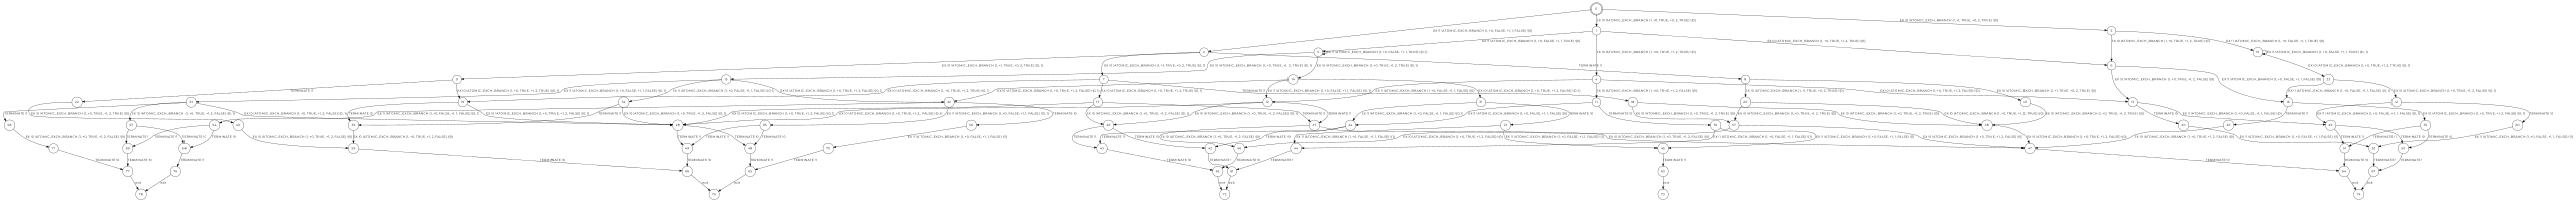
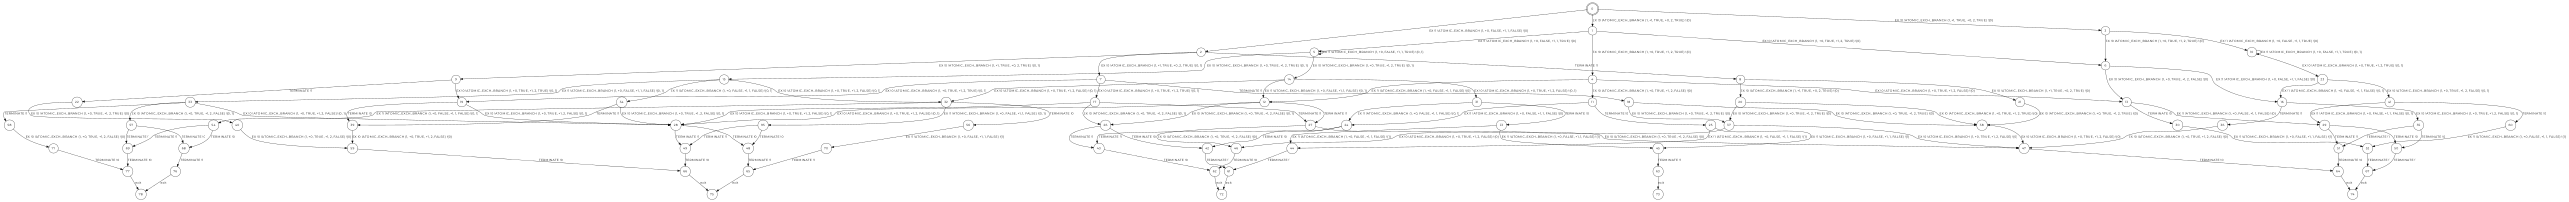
  digraph {
    fontname=Montserrat
    node [fontname=Montserrat shape=circle]
    edge [fontname=Montserrat]
    0 [peripheries=2]
    1
    2
    3
    4
    5
    6
    7
    8
    9
    10
    11
    12
    13
    14
    15
    16
    17
    18
    19
    20
    21
    22
    23
    24
-   25 [label=55]
+   25
    26
    27
    28
    29
    30
    31
    32
    33
    34
    35
    36
    37
    38
    39
    40
    41
    42
    43
    44
    45
    46
    47
    48
    49
    50
    51
    52
    53
    54
    n56 [label=95]
    56
    57
    58
    59
    60
    61
    62
    63
    64
    65
    66
    67
    68
    69
    70
    71
    72
    73
    74
    75
    76
    77
    78
    0 -> 1 [label="EX !0 !ATOMIC_EXCH_BRANCH (1, +1, TRUE, +0, 2, TRUE) !{0}"]
    0 -> 2 [label="EX !1 !ATOMIC_EXCH_BRANCH (1, +0, FALSE, +1, 1, FALSE) !{0}"]
    0 -> 3 [label="EX !0 !ATOMIC_EXCH_BRANCH (1, +1, TRUE, +0, 2, TRUE) !{0}"]
    1 -> 4 [label="EX !0 !ATOMIC_EXCH_BRANCH (1, +0, TRUE, +1, 2, TRUE) !{0}"]
    1 -> 5 [label="EX !1 !ATOMIC_EXCH_BRANCH (1, +0, FALSE, +1, 1, TRUE) !{0}"]
    1 -> 6 [label="EX !0 !ATOMIC_EXCH_BRANCH (1, +0, TRUE, +1, 2, TRUE) !{0}"]
    2 -> 7 [label="EX !0 !ATOMIC_EXCH_BRANCH (1, +1, TRUE, +0, 2, TRUE) !{0, 1}"]
    2 -> 8 [label="TERMINATE !1"]
    2 -> 9 [label="EX !0 !ATOMIC_EXCH_BRANCH (1, +1, TRUE, +0, 2, TRUE) !{0, 1}"]
    3 -> 6 [label="EX !0 !ATOMIC_EXCH_BRANCH (1, +0, TRUE, +1, 2, TRUE) !{0}"]
    3 -> 10 [label="EX !1 !ATOMIC_EXCH_BRANCH (1, +0, FALSE, +1, 1, TRUE) !{0}"]
    4 -> 11 [label="EX !0 !ATOMIC_EXCH_BRANCH (1, +0, TRUE, +1, 2, FALSE) !{0}"]
    4 -> 12 [label="EX !1 !ATOMIC_EXCH_BRANCH (1, +0, FALSE, +1, 1, FALSE) !{0}"]
    4 -> 13 [label="EX !0 !ATOMIC_EXCH_BRANCH (1, +0, TRUE, +1, 2, FALSE) !{0}"]
    5 -> 5 [label="EX !1 !ATOMIC_EXCH_BRANCH (1, +0, FALSE, +1, 1, TRUE) !{0, 1}"]
    5 -> 14 [label="EX !0 !ATOMIC_EXCH_BRANCH (1, +0, TRUE, +1, 2, TRUE) !{0, 1}"]
    5 -> 15 [label="EX !0 !ATOMIC_EXCH_BRANCH (1, +0, TRUE, +1, 2, TRUE) !{0, 1}"]
    6 -> 13 [label="EX !0 !ATOMIC_EXCH_BRANCH (1, +0, TRUE, +1, 2, FALSE) !{0}"]
    6 -> 16 [label="EX !1 !ATOMIC_EXCH_BRANCH (1, +0, FALSE, +1, 1, FALSE) !{0}"]
    7 -> 17 [label="EX !0 !ATOMIC_EXCH_BRANCH (1, +0, TRUE, +1, 2, TRUE) !{0, 1}"]
    7 -> 18 [label="TERMINATE !1"]
    7 -> 19 [label="EX !0 !ATOMIC_EXCH_BRANCH (1, +0, TRUE, +1, 2, TRUE) !{0, 1}"]
    8 -> 20 [label="EX !0 !ATOMIC_EXCH_BRANCH (1, +1, TRUE, +0, 2, TRUE) !{0}"]
    8 -> 21 [label="EX !0 !ATOMIC_EXCH_BRANCH (1, +1, TRUE, +0, 2, TRUE) !{0}"]
    9 -> 19 [label="EX !0 !ATOMIC_EXCH_BRANCH (1, +0, TRUE, +1, 2, TRUE) !{0, 1}"]
    9 -> 22 [label="TERMINATE !1"]
    10 -> 10 [label="EX !1 !ATOMIC_EXCH_BRANCH (1, +0, FALSE, +1, 1, TRUE) !{0, 1}"]
    10 -> 23 [label="EX !0 !ATOMIC_EXCH_BRANCH (1, +0, TRUE, +1, 2, TRUE) !{0, 1}"]
    11 -> 24 [label="EX !1 !ATOMIC_EXCH_BRANCH (1, +0, FALSE, +1, 1, FALSE) !{0}"]
    11 -> 25 [label="TERMINATE !0"]
    12 -> 26 [label="EX !0 !ATOMIC_EXCH_BRANCH (1, +0, TRUE, +1, 2, FALSE) !{0, 1}"]
    12 -> 27 [label="TERMINATE !1"]
    12 -> 28 [label="EX !0 !ATOMIC_EXCH_BRANCH (1, +0, TRUE, +1, 2, FALSE) !{0, 1}"]
    13 -> 29 [label="EX !1 !ATOMIC_EXCH_BRANCH (1, +0, FALSE, +1, 1, FALSE) !{0}"]
    13 -> 30 [label="TERMINATE !0"]
    14 -> 12 [label="EX !1 !ATOMIC_EXCH_BRANCH (1, +0, FALSE, +1, 1, FALSE) !{0, 1}"]
    14 -> 31 [label="EX !0 !ATOMIC_EXCH_BRANCH (1, +0, TRUE, +1, 2, FALSE) !{0, 1}"]
    14 -> 32 [label="EX !0 !ATOMIC_EXCH_BRANCH (1, +0, TRUE, +1, 2, FALSE) !{0, 1}"]
    15 -> 32 [label="EX !0 !ATOMIC_EXCH_BRANCH (1, +0, TRUE, +1, 2, FALSE) !{0, 1}"]
    15 -> 33 [label="EX !1 !ATOMIC_EXCH_BRANCH (1, +0, FALSE, +1, 1, FALSE) !{0, 1}"]
    15 -> 34 [label="EX !1 !ATOMIC_EXCH_BRANCH (1, +0, FALSE, +1, 1, FALSE) !{0, 1}"]
    16 -> 35 [label="EX !0 !ATOMIC_EXCH_BRANCH (1, +0, TRUE, +1, 2, FALSE) !{0, 1}"]
    16 -> 36 [label="TERMINATE !1"]
    17 -> 26 [label="EX !0 !ATOMIC_EXCH_BRANCH (1, +0, TRUE, +1, 2, FALSE) !{0, 1}"]
    17 -> 27 [label="TERMINATE !1"]
    17 -> 28 [label="EX !0 !ATOMIC_EXCH_BRANCH (1, +0, TRUE, +1, 2, FALSE) !{0, 1}"]
    18 -> 37 [label="EX !0 !ATOMIC_EXCH_BRANCH (1, +0, TRUE, +1, 2, TRUE) !{0}"]
    18 -> 38 [label="EX !0 !ATOMIC_EXCH_BRANCH (1, +0, TRUE, +1, 2, TRUE) !{0}"]
    19 -> 28 [label="EX !0 !ATOMIC_EXCH_BRANCH (1, +0, TRUE, +1, 2, FALSE) !{0, 1}"]
    19 -> 39 [label="TERMINATE !0"]
    20 -> 37 [label="EX !0 !ATOMIC_EXCH_BRANCH (1, +0, TRUE, +1, 2, TRUE) !{0}"]
    20 -> 38 [label="EX !0 !ATOMIC_EXCH_BRANCH (1, +0, TRUE, +1, 2, TRUE) !{0}"]
    21 -> 38 [label="EX !0 !ATOMIC_EXCH_BRANCH (1, +0, TRUE, +1, 2, TRUE) !{0}"]
    22 -> 40 [label="EX !0 !ATOMIC_EXCH_BRANCH (1, +0, TRUE, +1, 2, TRUE) !{0}"]
    23 -> 16 [label="EX !1 !ATOMIC_EXCH_BRANCH (1, +0, FALSE, +1, 1, FALSE) !{0, 1}"]
    23 -> 41 [label="EX !0 !ATOMIC_EXCH_BRANCH (1, +0, TRUE, +1, 2, FALSE) !{0, 1}"]
    24 -> 42 [label="TERMINATE !0"]
    24 -> 43 [label="TERMINATE !1"]
    25 -> 44 [label="EX !1 !ATOMIC_EXCH_BRANCH (1, +0, FALSE, +1, 1, FALSE) !{1}"]
    25 -> 45 [label="EX !1 !ATOMIC_EXCH_BRANCH (1, +0, FALSE, +1, 1, FALSE) !{1}"]
    26 -> 42 [label="TERMINATE !0"]
    26 -> 43 [label="TERMINATE !1"]
    27 -> 46 [label="EX !0 !ATOMIC_EXCH_BRANCH (1, +0, TRUE, +1, 2, FALSE) !{0}"]
    27 -> 47 [label="EX !0 !ATOMIC_EXCH_BRANCH (1, +0, TRUE, +1, 2, FALSE) !{0}"]
    28 -> 48 [label="TERMINATE !0"]
    28 -> 49 [label="TERMINATE !1"]
    29 -> 50 [label="TERMINATE !0"]
    29 -> 51 [label="TERMINATE !1"]
    30 -> 52 [label="EX !1 !ATOMIC_EXCH_BRANCH (1, +0, FALSE, +1, 1, FALSE) !{1}"]
    31 -> 24 [label="EX !1 !ATOMIC_EXCH_BRANCH (1, +0, FALSE, +1, 1, FALSE) !{0, 1}"]
    31 -> 53 [label="TERMINATE !0"]
    32 -> 54 [label="EX !1 !ATOMIC_EXCH_BRANCH (1, +0, FALSE, +1, 1, FALSE) !{0, 1}"]
    32 -> n56 [label="EX !1 !ATOMIC_EXCH_BRANCH (1, +0, FALSE, +1, 1, FALSE) !{0, 1}"]
    32 -> 56 [label="TERMINATE !0"]
    33 -> 28 [label="EX !0 !ATOMIC_EXCH_BRANCH (1, +0, TRUE, +1, 2, FALSE) !{0, 1}"]
    33 -> 57 [label="EX !0 !ATOMIC_EXCH_BRANCH (1, +0, TRUE, +1, 2, FALSE) !{0, 1}"]
    33 -> 58 [label="TERMINATE !1"]
    34 -> 28 [label="EX !0 !ATOMIC_EXCH_BRANCH (1, +0, TRUE, +1, 2, FALSE) !{0, 1}"]
    34 -> 39 [label="TERMINATE !1"]
    35 -> 50 [label="TERMINATE !0"]
    35 -> 51 [label="TERMINATE !1"]
    36 -> 47 [label="EX !0 !ATOMIC_EXCH_BRANCH (1, +0, TRUE, +1, 2, FALSE) !{0}"]
    37 -> 46 [label="EX !0 !ATOMIC_EXCH_BRANCH (1, +0, TRUE, +1, 2, FALSE) !{0}"]
    37 -> 47 [label="EX !0 !ATOMIC_EXCH_BRANCH (1, +0, TRUE, +1, 2, FALSE) !{0}"]
    38 -> 47 [label="EX !0 !ATOMIC_EXCH_BRANCH (1, +0, TRUE, +1, 2, FALSE) !{0}"]
    39 -> 59 [label="EX !0 !ATOMIC_EXCH_BRANCH (1, +0, TRUE, +1, 2, FALSE) !{0}"]
    40 -> 59 [label="EX !0 !ATOMIC_EXCH_BRANCH (1, +0, TRUE, +1, 2, FALSE) !{0}"]
    41 -> 29 [label="EX !1 !ATOMIC_EXCH_BRANCH (1, +0, FALSE, +1, 1, FALSE) !{0, 1}"]
    41 -> 60 [label="TERMINATE !0"]
    42 -> 61 [label="TERMINATE !1"]
    43 -> 62 [label="TERMINATE !0"]
    44 -> 61 [label="TERMINATE !1"]
    45 -> 63 [label="TERMINATE !1"]
    46 -> 62 [label="TERMINATE !0"]
    47 -> 64 [label="TERMINATE !0"]
    48 -> 65 [label="TERMINATE !1"]
    49 -> 66 [label="TERMINATE !0"]
    50 -> 67 [label="TERMINATE !1"]
    51 -> 64 [label="TERMINATE !0"]
    52 -> 67 [label="TERMINATE !1"]
    53 -> 44 [label="EX !1 !ATOMIC_EXCH_BRANCH (1, +0, FALSE, +1, 1, FALSE) !{1}"]
    53 -> 45 [label="EX !1 !ATOMIC_EXCH_BRANCH (1, +0, FALSE, +1, 1, FALSE) !{1}"]
    54 -> 68 [label="TERMINATE !0"]
    54 -> 69 [label="TERMINATE !1"]
    n56 -> 48 [label="TERMINATE !0"]
    n56 -> 49 [label="TERMINATE !1"]
    56 -> 70 [label="EX !1 !ATOMIC_EXCH_BRANCH (1, +0, FALSE, +1, 1, FALSE) !{1}"]
    57 -> 68 [label="TERMINATE !0"]
    57 -> 69 [label="TERMINATE !1"]
    58 -> 71 [label="EX !0 !ATOMIC_EXCH_BRANCH (1, +0, TRUE, +1, 2, FALSE) !{0}"]
    59 -> 66 [label="TERMINATE !0"]
    60 -> 52 [label="EX !1 !ATOMIC_EXCH_BRANCH (1, +0, FALSE, +1, 1, FALSE) !{1}"]
    61 -> 72 [label=exit]
    62 -> 72 [label=exit]
    63 -> 73 [label=exit]
    64 -> 74 [label=exit]
    65 -> 75 [label=exit]
    66 -> 75 [label=exit]
    67 -> 74 [label=exit]
    68 -> 76 [label="TERMINATE !1"]
    69 -> 77 [label="TERMINATE !0"]
    70 -> 65 [label="TERMINATE !1"]
    71 -> 77 [label="TERMINATE !0"]
    76 -> 78 [label=exit]
    77 -> 78 [label=exit]
  }
